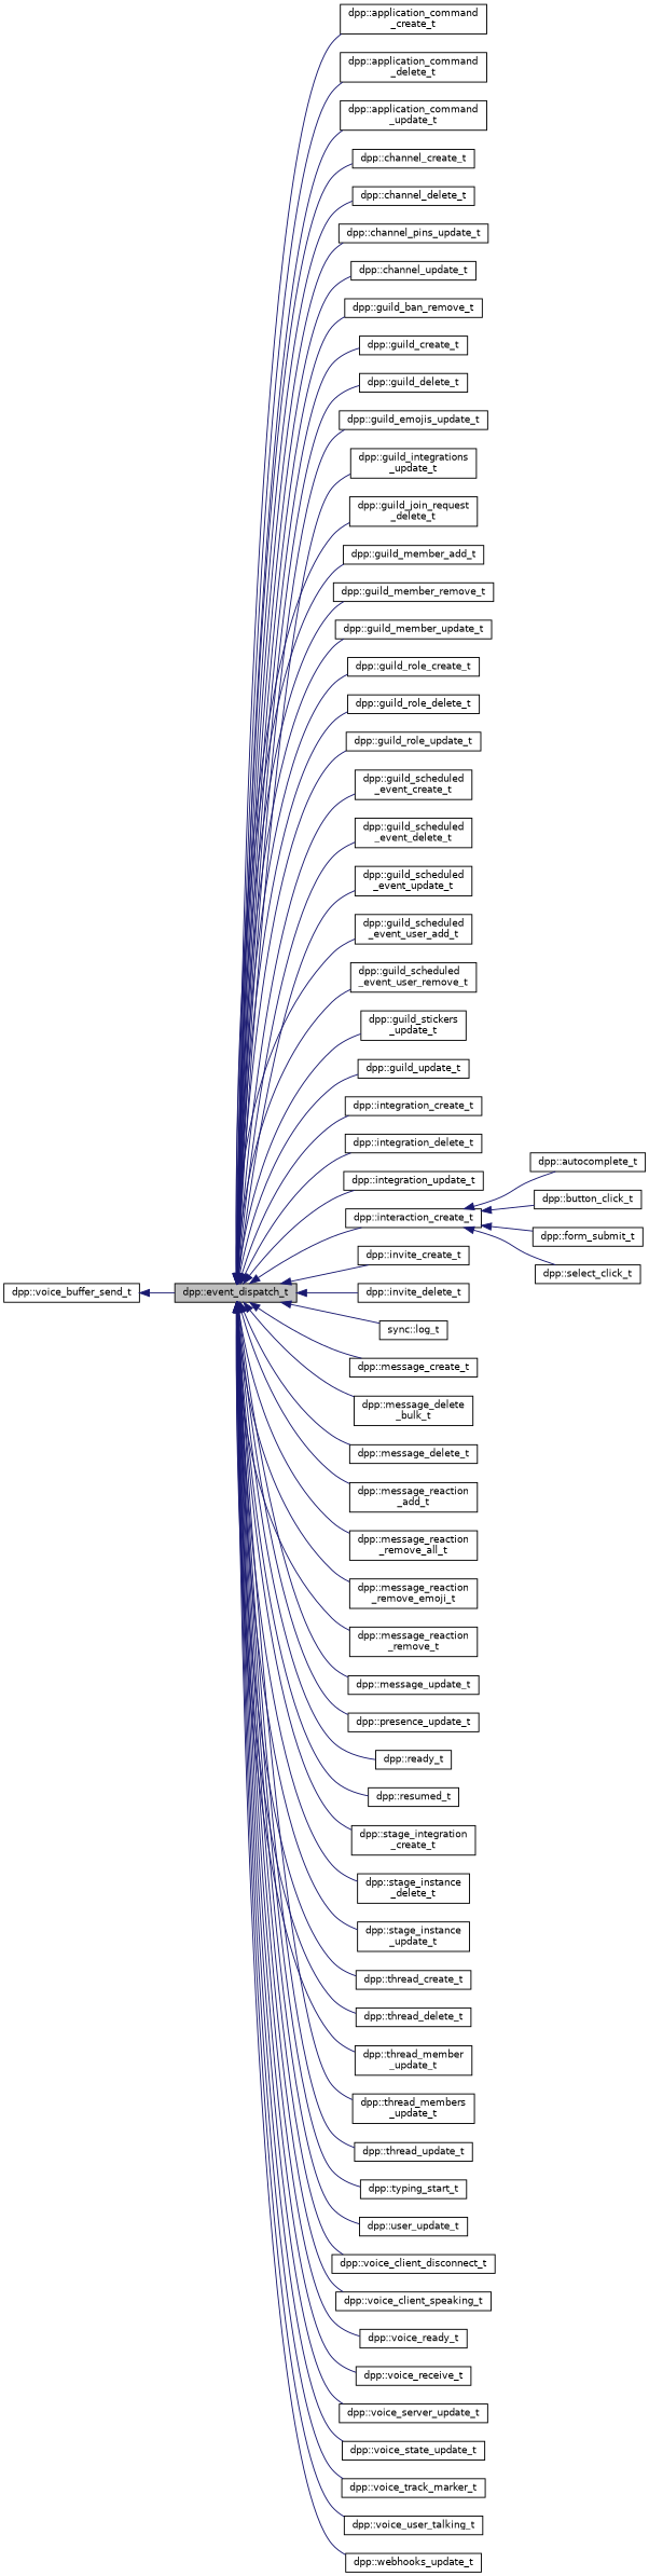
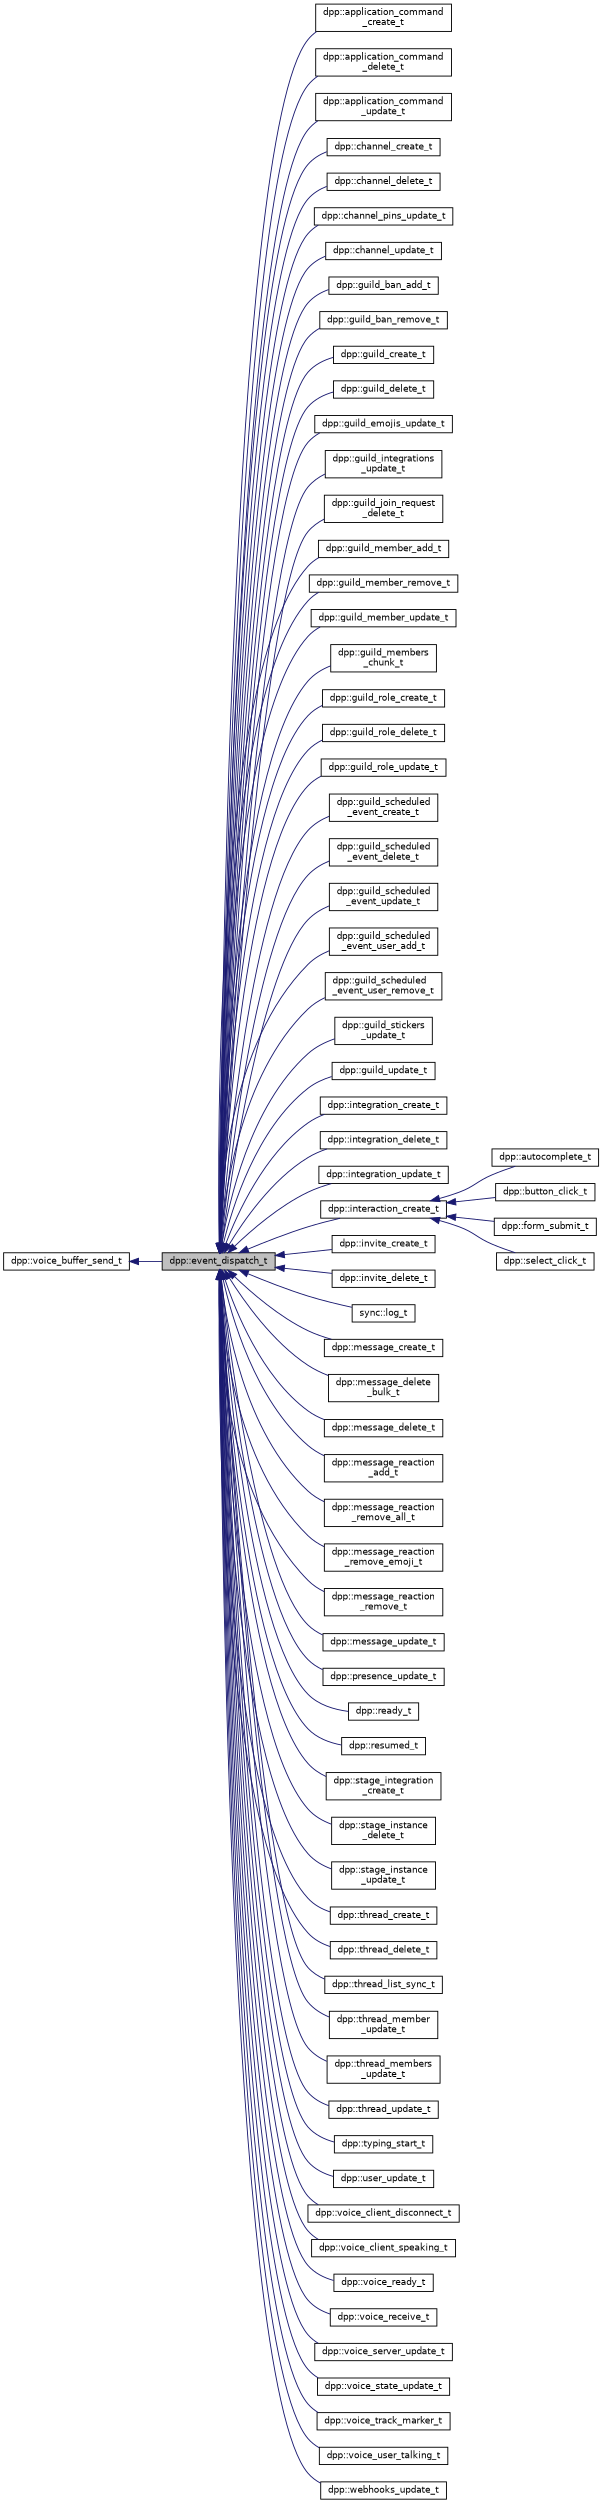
  digraph {
    rankdir=LR
    node [color=black fontname=Helvetica fontsize=10 shape=record]
    edge [color=midnightblue dir=back fontname=Helvetica fontsize=10 labelfontname=Helvetica labelfontsize=10 style=solid]
    n1 [fillcolor=grey75 fontcolor=black height=0.2 label="dpp::event_dispatch_t" style=filled width=0.4]
    n2 [height=0.2 label="dpp::application_command\l_create_t" width=0.4]
    n3 [height=0.2 label="dpp::application_command\l_delete_t" width=0.4]
    n4 [height=0.2 label="dpp::application_command\l_update_t" width=0.4]
    n5 [height=0.2 label="dpp::channel_create_t" width=0.4]
    n6 [height=0.2 label="dpp::channel_delete_t" width=0.4]
    n7 [height=0.2 label="dpp::channel_pins_update_t" width=0.4]
    n8 [height=0.2 label="dpp::channel_update_t" width=0.4]
+   n9 [height=0.2 label="dpp::guild_ban_add_t" width=0.4]
    n10 [height=0.2 label="dpp::guild_ban_remove_t" width=0.4]
    n11 [height=0.2 label="dpp::guild_create_t" width=0.4]
    n12 [height=0.2 label="dpp::guild_delete_t" width=0.4]
    n13 [height=0.2 label="dpp::guild_emojis_update_t" width=0.4]
    n14 [height=0.2 label="dpp::guild_integrations\l_update_t" width=0.4]
    n15 [height=0.2 label="dpp::guild_join_request\l_delete_t" width=0.4]
    n16 [height=0.2 label="dpp::guild_member_add_t" width=0.4]
    n17 [height=0.2 label="dpp::guild_member_remove_t" width=0.4]
    n18 [height=0.2 label="dpp::guild_member_update_t" width=0.4]
+   n19 [height=0.2 label="dpp::guild_members\l_chunk_t" width=0.4]
    n20 [height=0.2 label="dpp::guild_role_create_t" width=0.4]
    n21 [height=0.2 label="dpp::guild_role_delete_t" width=0.4]
    n22 [height=0.2 label="dpp::guild_role_update_t" width=0.4]
    n23 [height=0.2 label="dpp::guild_scheduled\l_event_create_t" width=0.4]
    n24 [height=0.2 label="dpp::guild_scheduled\l_event_delete_t" width=0.4]
    n25 [height=0.2 label="dpp::guild_scheduled\l_event_update_t" width=0.4]
    n26 [height=0.2 label="dpp::guild_scheduled\l_event_user_add_t" width=0.4]
    n27 [height=0.2 label="dpp::guild_scheduled\l_event_user_remove_t" width=0.4]
    n28 [height=0.2 label="dpp::guild_stickers\l_update_t" width=0.4]
    n29 [height=0.2 label="dpp::guild_update_t" width=0.4]
    n30 [height=0.2 label="dpp::integration_create_t" width=0.4]
    n31 [height=0.2 label="dpp::integration_delete_t" width=0.4]
    n32 [height=0.2 label="dpp::integration_update_t" width=0.4]
    n33 [height=0.2 label="dpp::interaction_create_t" width=0.4]
    n34 [height=0.2 label="dpp::invite_create_t" width=0.4]
    n35 [height=0.2 label="dpp::invite_delete_t" width=0.4]
    n36 [height=0.2 label="sync::log_t" width=0.4]
    n37 [height=0.2 label="dpp::message_create_t" width=0.4]
    n38 [height=0.2 label="dpp::message_delete\l_bulk_t" width=0.4]
    n39 [height=0.2 label="dpp::message_delete_t" width=0.4]
    n40 [height=0.2 label="dpp::message_reaction\l_add_t" width=0.4]
    n41 [height=0.2 label="dpp::message_reaction\l_remove_all_t" width=0.4]
    n42 [height=0.2 label="dpp::message_reaction\l_remove_emoji_t" width=0.4]
    n43 [height=0.2 label="dpp::message_reaction\l_remove_t" width=0.4]
    n44 [height=0.2 label="dpp::message_update_t" width=0.4]
    n45 [height=0.2 label="dpp::presence_update_t" width=0.4]
    n46 [height=0.2 label="dpp::ready_t" width=0.4]
    n47 [height=0.2 label="dpp::resumed_t" width=0.4]
    n48 [height=0.2 label="dpp::stage_integration\l_create_t" width=0.4]
    n49 [height=0.2 label="dpp::stage_instance\l_delete_t" width=0.4]
    n50 [height=0.2 label="dpp::stage_instance\l_update_t" width=0.4]
    n51 [height=0.2 label="dpp::thread_create_t" width=0.4]
    n52 [height=0.2 label="dpp::thread_delete_t" width=0.4]
+   n53 [height=0.2 label="dpp::thread_list_sync_t" width=0.4]
    n54 [height=0.2 label="dpp::thread_member\l_update_t" width=0.4]
    n55 [height=0.2 label="dpp::thread_members\l_update_t" width=0.4]
    n56 [height=0.2 label="dpp::thread_update_t" width=0.4]
    n57 [height=0.2 label="dpp::typing_start_t" width=0.4]
    n58 [height=0.2 label="dpp::user_update_t" width=0.4]
    n59 [height=0.2 label="dpp::voice_client_disconnect_t" width=0.4]
    n60 [height=0.2 label="dpp::voice_client_speaking_t" width=0.4]
    n61 [height=0.2 label="dpp::voice_ready_t" width=0.4]
    n62 [height=0.2 label="dpp::voice_receive_t" width=0.4]
    n63 [height=0.2 label="dpp::voice_server_update_t" width=0.4]
    n64 [height=0.2 label="dpp::voice_state_update_t" width=0.4]
    n65 [height=0.2 label="dpp::voice_track_marker_t" width=0.4]
    n66 [height=0.2 label="dpp::voice_user_talking_t" width=0.4]
    n67 [height=0.2 label="dpp::webhooks_update_t" width=0.4]
    n68 [height=0.2 label="dpp::autocomplete_t" width=0.4]
    n69 [height=0.2 label="dpp::button_click_t" width=0.4]
    n70 [height=0.2 label="dpp::form_submit_t" width=0.4]
    n71 [height=0.2 label="dpp::select_click_t" width=0.4]
    n72 [height=0.2 label="dpp::voice_buffer_send_t" width=0.4]
    n1 -> n2
    n1 -> n3
    n1 -> n4
    n1 -> n5
    n1 -> n6
    n1 -> n7
    n1 -> n8
+   n1 -> n9
    n1 -> n10
    n1 -> n11
    n1 -> n12
    n1 -> n13
    n1 -> n14
    n1 -> n15
    n1 -> n16
    n1 -> n17
    n1 -> n18
+   n1 -> n19
    n1 -> n20
    n1 -> n21
    n1 -> n22
    n1 -> n23
    n1 -> n24
    n1 -> n25
    n1 -> n26
    n1 -> n27
    n1 -> n28
    n1 -> n29
    n1 -> n30
    n1 -> n31
    n1 -> n32
    n1 -> n33
    n1 -> n34
    n1 -> n35
    n1 -> n36
    n1 -> n37
    n1 -> n38
    n1 -> n39
    n1 -> n40
    n1 -> n41
    n1 -> n42
    n1 -> n43
    n1 -> n44
    n1 -> n45
    n1 -> n46
    n1 -> n47
    n1 -> n48
    n1 -> n49
    n1 -> n50
    n1 -> n51
    n1 -> n52
+   n1 -> n53
    n1 -> n54
    n1 -> n55
    n1 -> n56
    n1 -> n57
    n1 -> n58
    n1 -> n59
    n1 -> n60
    n1 -> n61
    n1 -> n62
    n1 -> n63
    n1 -> n64
    n1 -> n65
    n1 -> n66
    n1 -> n67
    n33 -> n68
    n33 -> n69
    n33 -> n70
    n33 -> n71
    n72 -> n1
  }
